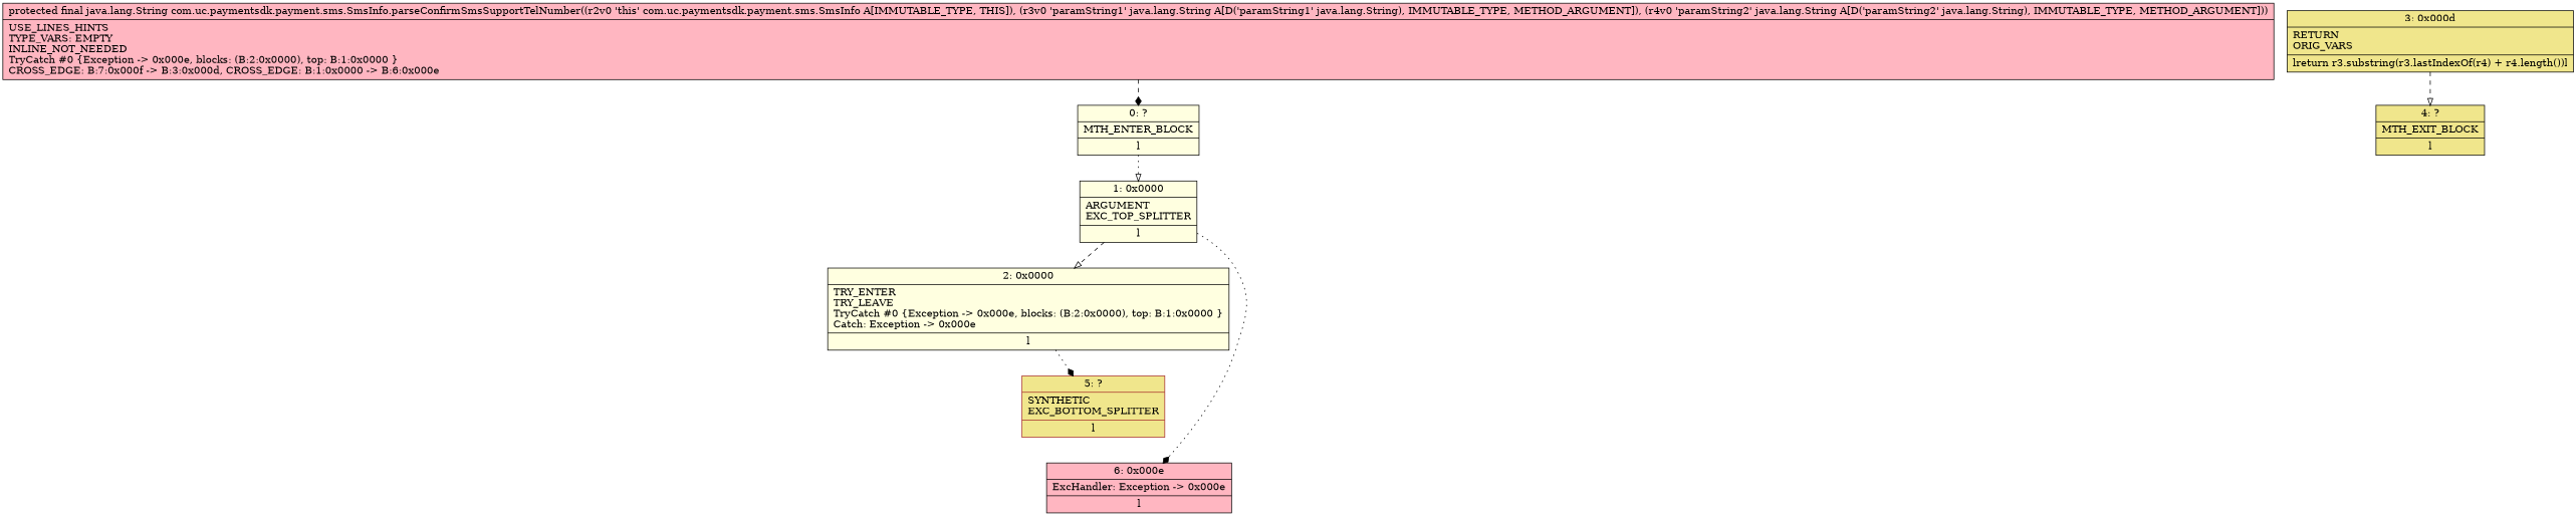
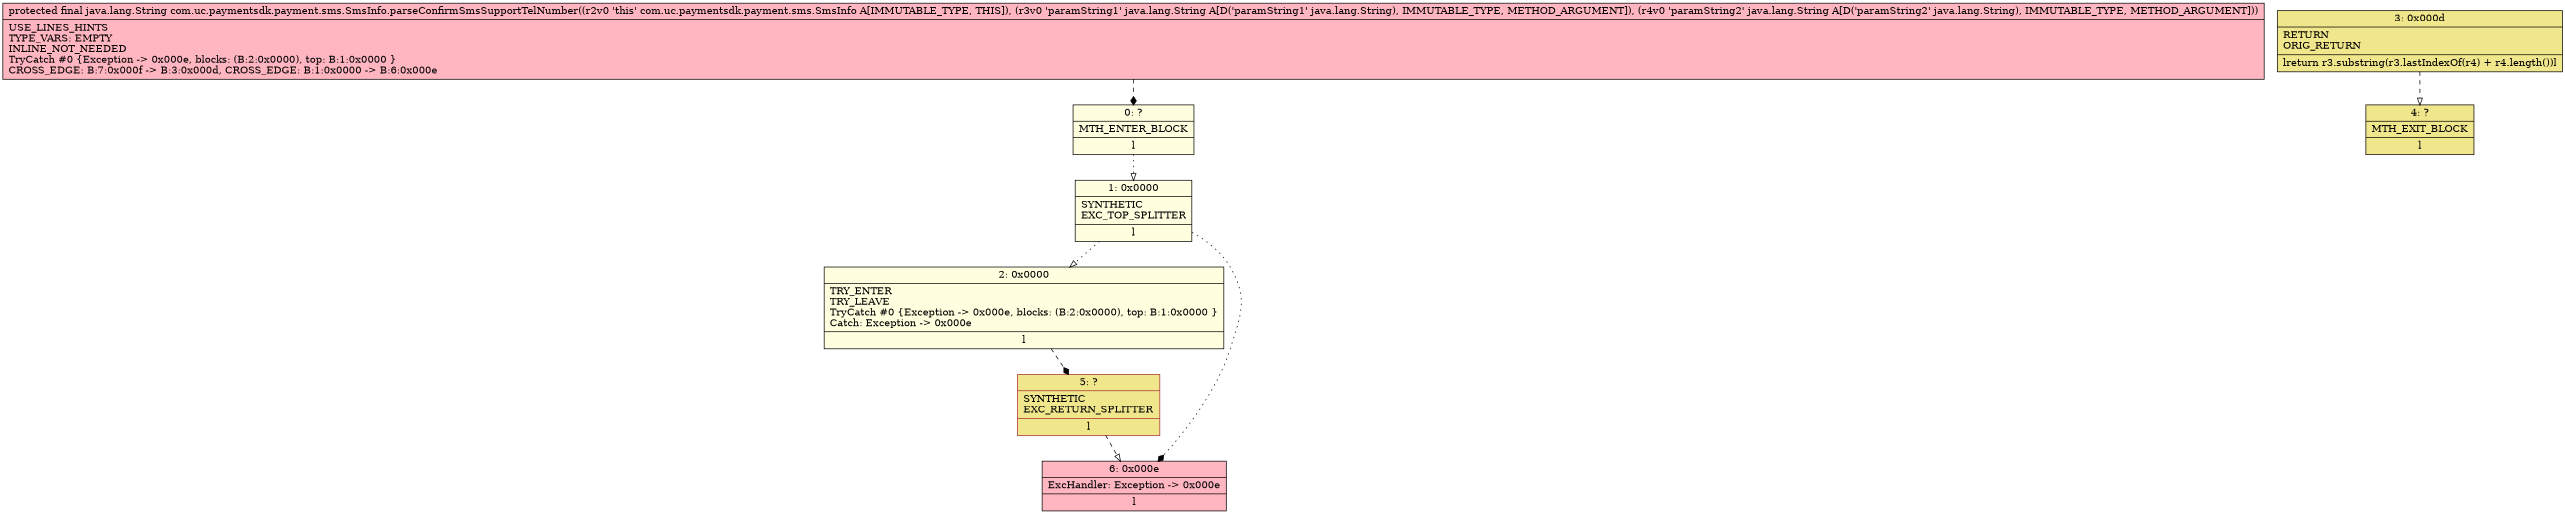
  digraph {
    node [color=black fillcolor=lightyellow shape=record style=filled]
    edge [arrowhead=onormal style=dashed]
    n1 [label="{0\:\ ?|MTH_ENTER_BLOCK\l|l}"]
-   n2 [label="{1\:\ 0x0000|ARGUMENT\lEXC_TOP_SPLITTER\l|l}"]
+   n2 [label="{1\:\ 0x0000|SYNTHETIC\lEXC_TOP_SPLITTER\l|l}"]
    n3 [label="{2\:\ 0x0000|TRY_ENTER\lTRY_LEAVE\lTryCatch #0 \{Exception \-\> 0x000e, blocks: (B:2:0x0000), top: B:1:0x0000 \}\lCatch: Exception \-\> 0x000e\l|l}"]
    n4 [fillcolor=lightpink label="{6\:\ 0x000e|ExcHandler: Exception \-\> 0x000e\l|l}"]
-   n5 [color=brown fillcolor=khaki label="{5\:\ ?|SYNTHETIC\lEXC_BOTTOM_SPLITTER\l|l}"]
-   n6 [fillcolor=khaki label="{3\:\ 0x000d|RETURN\lORIG_VARS\l|lreturn r3.substring(r3.lastIndexOf(r4) + r4.length())l}"]
+   n5 [color=brown fillcolor=khaki label="{5\:\ ?|SYNTHETIC\lEXC_RETURN_SPLITTER\l|l}"]
+   n6 [fillcolor=khaki label="{3\:\ 0x000d|RETURN\lORIG_RETURN\l|lreturn r3.substring(r3.lastIndexOf(r4) + r4.length())l}"]
    n7 [fillcolor=khaki label="{4\:\ ?|MTH_EXIT_BLOCK\l|l}"]
    n8 [fillcolor=lightpink label="{protected final java.lang.String com.uc.paymentsdk.payment.sms.SmsInfo.parseConfirmSmsSupportTelNumber((r2v0 'this' com.uc.paymentsdk.payment.sms.SmsInfo A[IMMUTABLE_TYPE, THIS]), (r3v0 'paramString1' java.lang.String A[D('paramString1' java.lang.String), IMMUTABLE_TYPE, METHOD_ARGUMENT]), (r4v0 'paramString2' java.lang.String A[D('paramString2' java.lang.String), IMMUTABLE_TYPE, METHOD_ARGUMENT]))  | USE_LINES_HINTS\lTYPE_VARS: EMPTY\lINLINE_NOT_NEEDED\lTryCatch #0 \{Exception \-\> 0x000e, blocks: (B:2:0x0000), top: B:1:0x0000 \}\lCROSS_EDGE: B:7:0x000f \-\> B:3:0x000d, CROSS_EDGE: B:1:0x0000 \-\> B:6:0x000e\l}"]
    n1 -> n2 [style=dotted]
-   n2 -> n3
+   n2 -> n3 [style=dotted]
    n2 -> n4 [arrowhead=diamond style=dotted]
-   n3 -> n5 [arrowhead=diamond style=dotted]
+   n3 -> n5 [arrowhead=diamond]
+   n5 -> n4
    n6 -> n7
    n8 -> n1 [arrowhead=diamond]
  }
